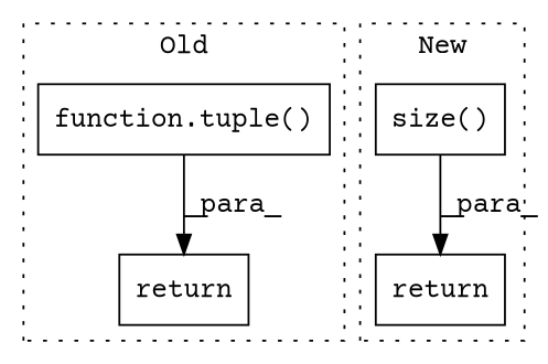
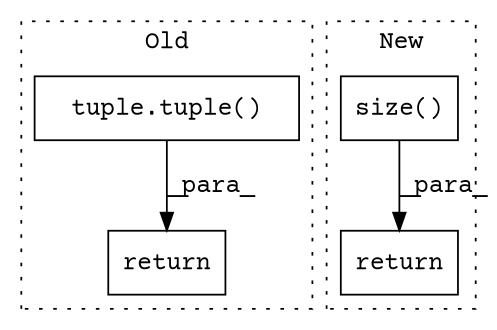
  digraph {
    fontname="Courier Prime"
    node [a=75 l=7 shape=box fontname="Courier Prime"]
    edge [fontname="Courier Prime"]
-   n1 [l="6,1" label="function.tuple()" s="519,533"]
+   n1 [l="6,1" label="tuple.tuple()" s="519,533"]
    n2 [a=93 label=return s=511]
    n3 [l=13 label="size()" s=547]
    n4 [a=93 label=return s=533]
    subgraph cluster_1 {
      label=Old
      style=dotted
      n1
      n2
    }
    subgraph cluster_2 {
      label=New
      style=dotted
      n3
      n4
    }
    n1 -> n2 [label=_para_]
    n3 -> n4 [label=_para_]
  }
